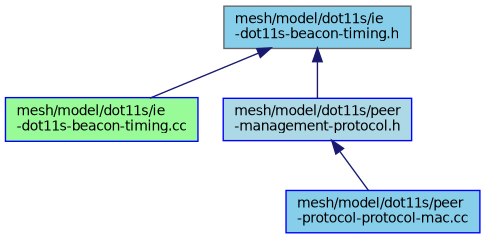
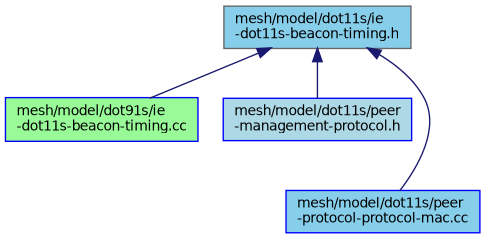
  digraph {
    fontname="DejaVu Sans"
    node [color=blue fillcolor=skyblue fontname="DejaVu Sans" fontsize=10 shape=record style=filled]
    edge [color=midnightblue dir=back fontname="DejaVu Sans" fontsize=10 labelfontname=Helvetica labelfontsize=10 style=solid]
    n1 [color=gray40 fontcolor=black height=0.2 label="mesh/model/dot11s/ie\l-dot11s-beacon-timing.h" width=0.4]
-   n2 [fillcolor=palegreen height=0.2 label="mesh/model/dot11s/ie\l-dot11s-beacon-timing.cc" width=0.4]
+   n2 [fillcolor=palegreen height=0.2 label="mesh/model/dot91s/ie\l-dot11s-beacon-timing.cc" width=0.4]
    n3 [fillcolor=lightblue height=0.2 label="mesh/model/dot11s/peer\l-management-protocol.h" width=0.4]
    n4 [height=0.2 label="mesh/model/dot11s/peer\l-protocol-protocol-mac.cc" width=0.4]
    n1 -> n2
    n1 -> n3
-   n3 -> n4
+   n1 -> n4
  }
